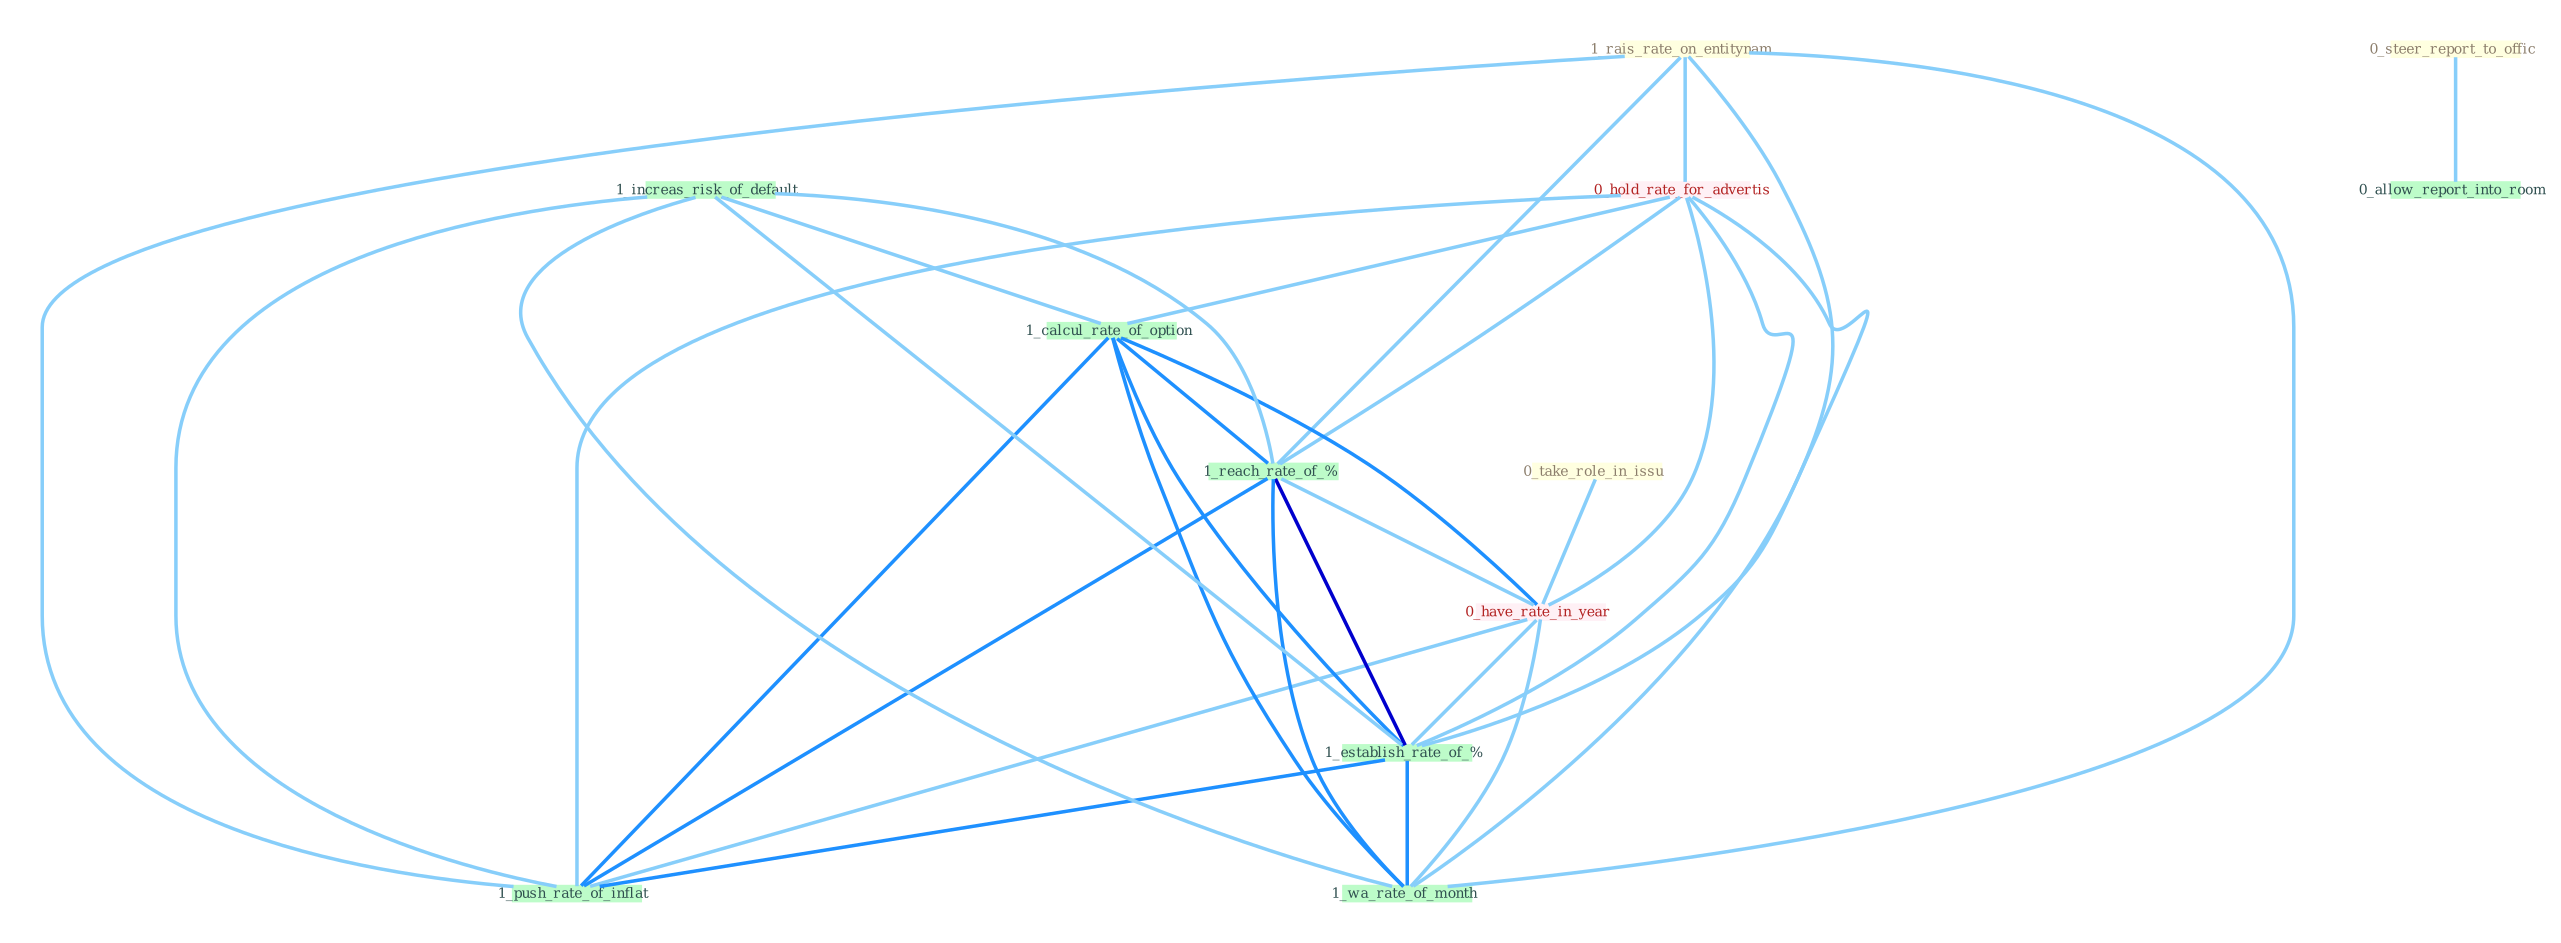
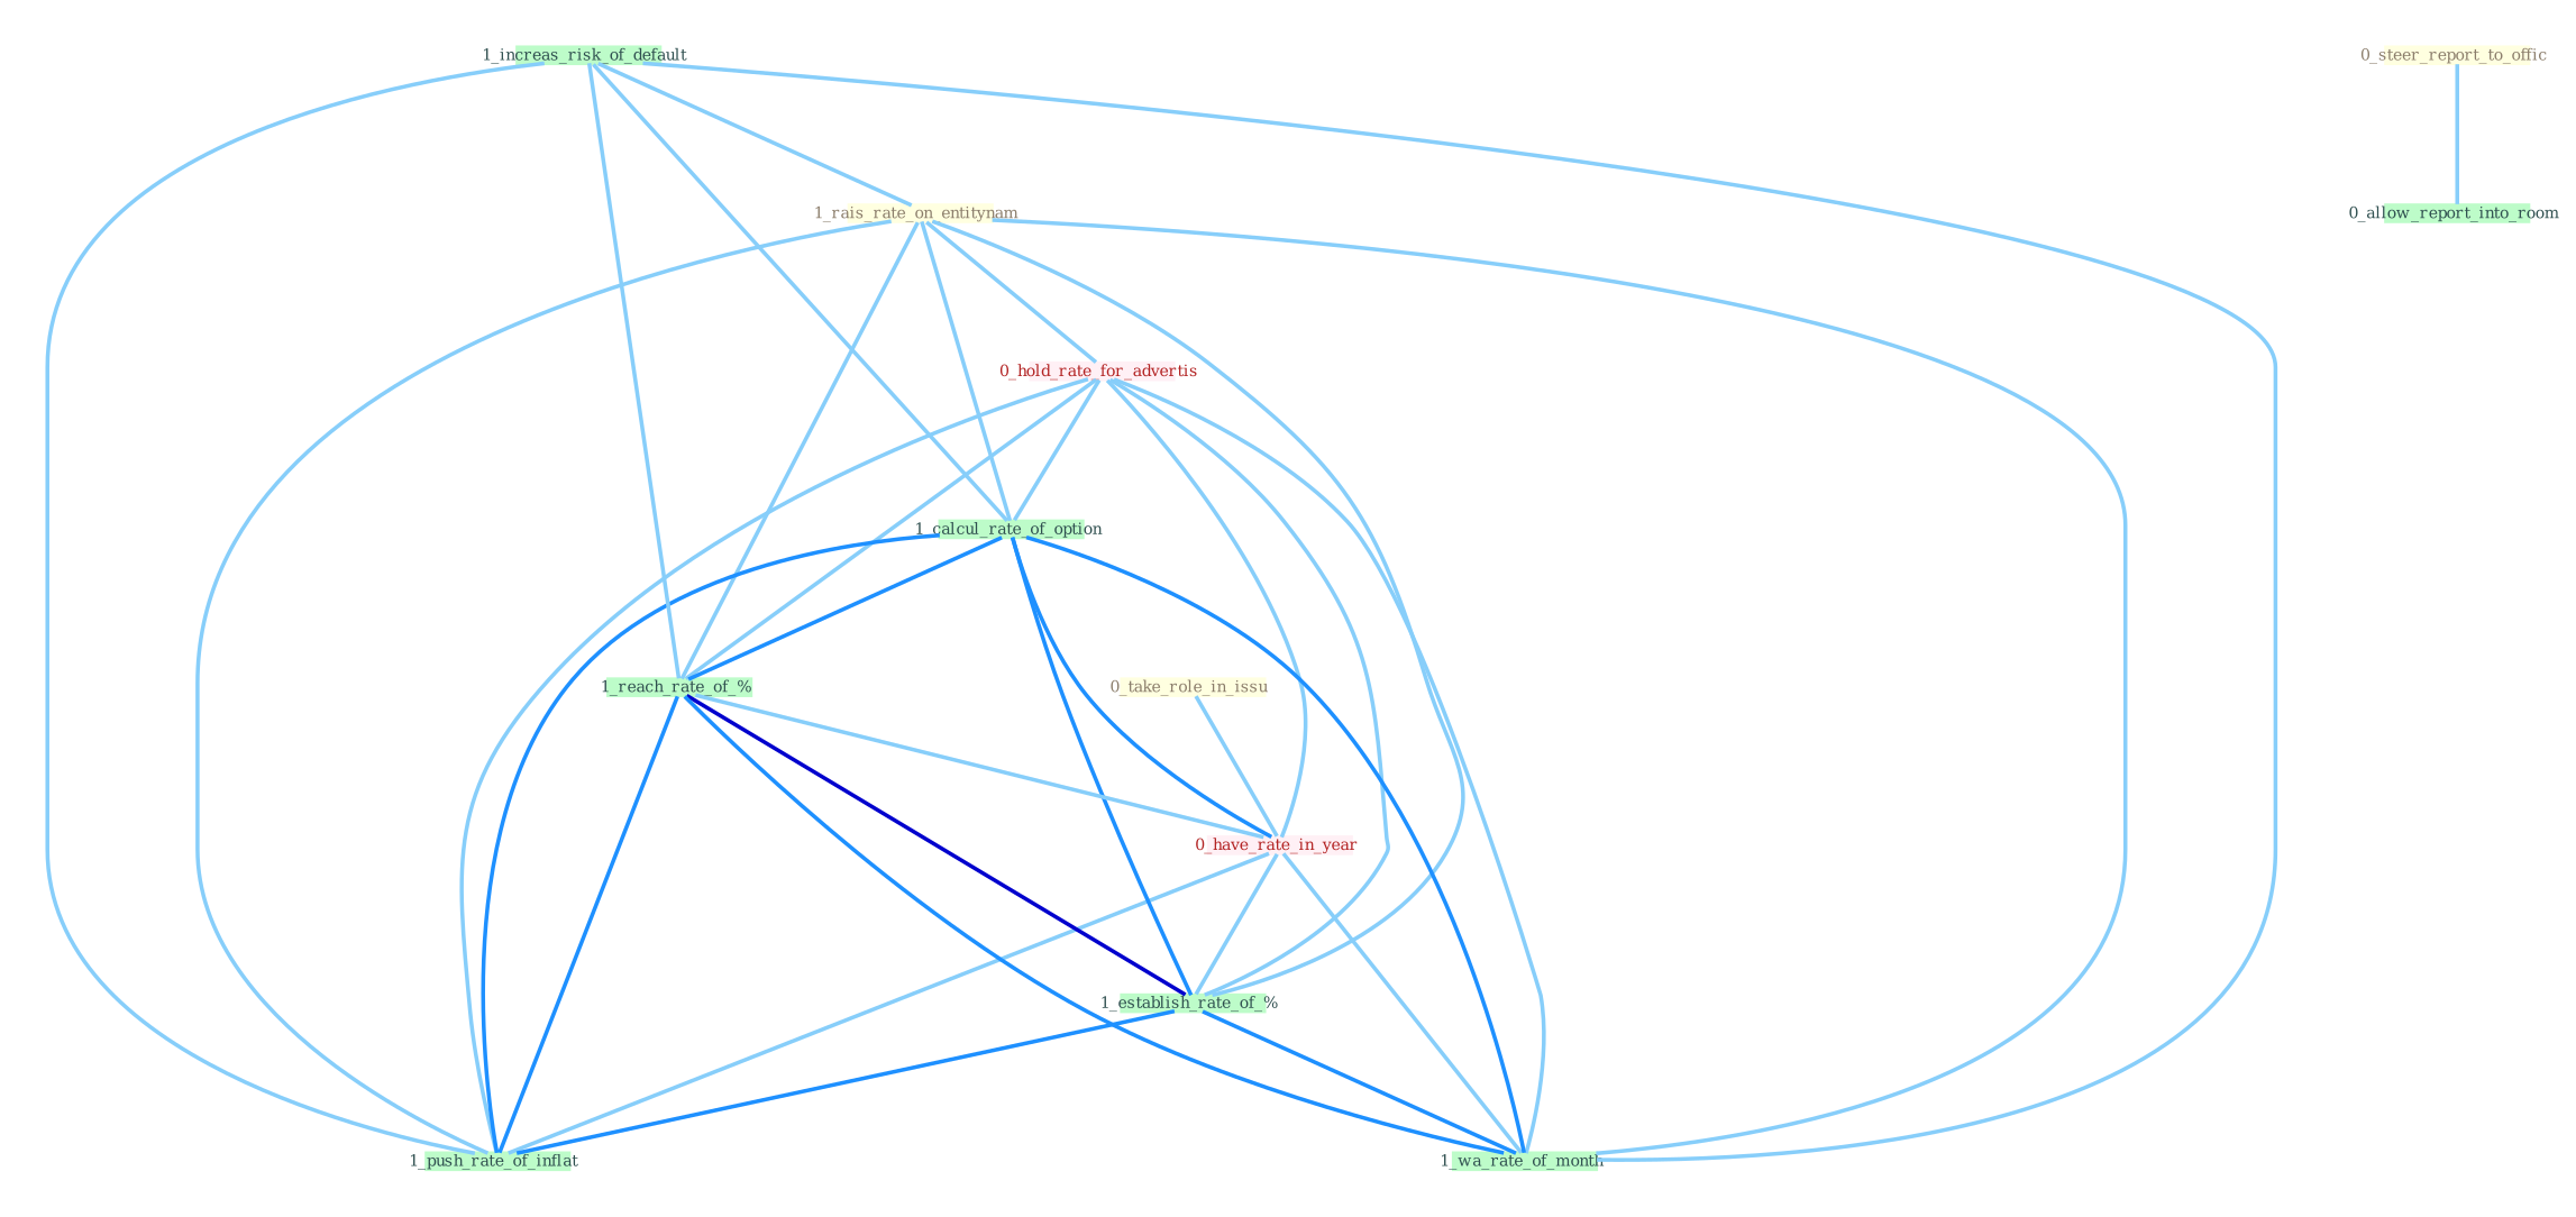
  graph {
    node [color="#BDFCC9" fixedsize=true fontcolor="#2f4f4f" fontsize=4 shape=polygon style=filled]
    edge [color="#87cefa" w=1]
    "1_rais_rate_on_entitynam " [color="#ffffe0" fontcolor="#8b7d6b" height=.06 width=.5]
    "0_steer_report_to_offic " [color="#ffffe0" fontcolor="#8b7d6b" height=.06 width=.5]
    "0_take_role_in_issu " [color="#ffffe0" fontcolor="#8b7d6b" height=.06 width=.5]
    "0_hold_rate_for_advertis " [color="#fff0f5" fontcolor="#b22222" height=.06 width=.5]
    "0_have_rate_in_year " [color="#fff0f5" fontcolor="#b22222" height=.06 width=.5]
    "1_calcul_rate_of_option " [height=.06 width=.5]
    "1_reach_rate_of_% " [height=.06 width=.5]
    "1_establish_rate_of_% " [height=.06 width=.5]
    "1_push_rate_of_inflat " [height=.06 width=.5]
    "1_wa_rate_of_month " [height=.06 width=.5]
    "0_allow_report_into_room " [height=.06 width=.5]
    "1_increas_risk_of_default " [height=.06 width=.5]
    subgraph sub_1 {
      "1_rais_rate_on_entitynam "
      "0_steer_report_to_offic "
      "0_take_role_in_issu "
    }
    subgraph sub_2 {
      "0_hold_rate_for_advertis "
      "0_have_rate_in_year "
    }
    "1_rais_rate_on_entitynam " -- "0_hold_rate_for_advertis "
+   "1_rais_rate_on_entitynam " -- "1_calcul_rate_of_option "
    "1_rais_rate_on_entitynam " -- "1_reach_rate_of_% "
    "1_rais_rate_on_entitynam " -- "1_establish_rate_of_% "
    "1_rais_rate_on_entitynam " -- "1_push_rate_of_inflat "
    "1_rais_rate_on_entitynam " -- "1_wa_rate_of_month "
    "0_steer_report_to_offic " -- "0_allow_report_into_room "
    "0_take_role_in_issu " -- "0_have_rate_in_year "
    "0_hold_rate_for_advertis " -- "0_have_rate_in_year "
    "0_hold_rate_for_advertis " -- "1_calcul_rate_of_option "
    "0_hold_rate_for_advertis " -- "1_reach_rate_of_% "
    "0_hold_rate_for_advertis " -- "1_establish_rate_of_% "
    "0_hold_rate_for_advertis " -- "1_push_rate_of_inflat "
    "0_hold_rate_for_advertis " -- "1_wa_rate_of_month "
    "0_have_rate_in_year " -- "1_establish_rate_of_% "
    "0_have_rate_in_year " -- "1_push_rate_of_inflat "
    "0_have_rate_in_year " -- "1_wa_rate_of_month "
    "1_calcul_rate_of_option " -- "0_have_rate_in_year " [color="#1e90ff"]
    "1_calcul_rate_of_option " -- "1_reach_rate_of_% " [color="#1e90ff" w=2]
    "1_calcul_rate_of_option " -- "1_establish_rate_of_% " [color="#1e90ff" w=2]
    "1_calcul_rate_of_option " -- "1_push_rate_of_inflat " [color="#1e90ff" w=2]
    "1_calcul_rate_of_option " -- "1_wa_rate_of_month " [color="#1e90ff" w=2]
    "1_reach_rate_of_% " -- "0_have_rate_in_year "
    "1_reach_rate_of_% " -- "1_establish_rate_of_% " [color="#0000cd" w=3]
    "1_reach_rate_of_% " -- "1_push_rate_of_inflat " [color="#1e90ff" w=2]
    "1_reach_rate_of_% " -- "1_wa_rate_of_month " [color="#1e90ff" w=2]
    "1_establish_rate_of_% " -- "1_push_rate_of_inflat " [color="#1e90ff" w=2]
    "1_establish_rate_of_% " -- "1_wa_rate_of_month " [color="#1e90ff" w=2]
    "1_increas_risk_of_default " -- "1_calcul_rate_of_option "
    "1_increas_risk_of_default " -- "1_reach_rate_of_% "
-   "1_increas_risk_of_default " -- "1_establish_rate_of_% "
+   "1_increas_risk_of_default " -- "1_rais_rate_on_entitynam "
    "1_increas_risk_of_default " -- "1_push_rate_of_inflat "
    "1_increas_risk_of_default " -- "1_wa_rate_of_month "
  }
